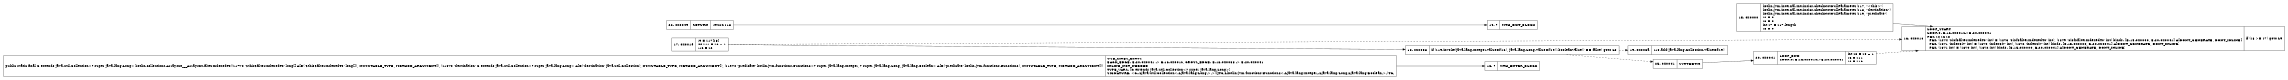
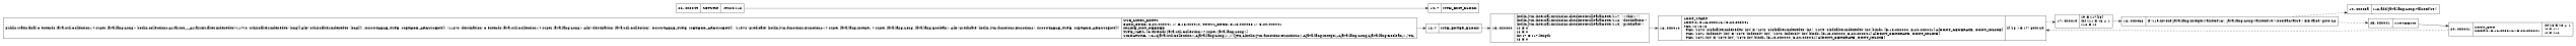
  digraph {
    rankdir=LR
    node [shape=record]
    n1 [label="{13\:\ ?|MTH_ENTER_BLOCK\l}"]
    n2 [label="{15\:\ 0x0000|kotlin.jvm.internal.Intrinsics.checkNotNullParameter(r17, \"\<this\>\")\lkotlin.jvm.internal.Intrinsics.checkNotNullParameter(r18, \"destination\")\lkotlin.jvm.internal.Intrinsics.checkNotNullParameter(r19, \"predicate\")\lr2 = 0\lr6 = 0\lint r7 = r17.length\lr8 = 0\l}"]
    n3 [label="{16\:\ 0x001c|LOOP_START\lLOOP:0: B:16:0x001c\-\>B:20:0x0041\lPHI: r2 r6 r8 \l  PHI: (r2v4 '$i$f$filterIndexedTo' int) = (r2v3 '$i$f$filterIndexedTo' int), (r2v9 '$i$f$filterIndexedTo' int) binds: [B:15:0x0000, B:20:0x0041] A[DONT_GENERATE, DONT_INLINE]\l  PHI: (r6v1 'index$iv' int) = (r6v0 'index$iv' int), (r6v2 'index$iv' int) binds: [B:15:0x0000, B:20:0x0041] A[DONT_GENERATE, DONT_INLINE]\l  PHI: (r8v1 int) = (r8v0 int), (r8v2 int) binds: [B:15:0x0000, B:20:0x0041] A[DONT_GENERATE, DONT_INLINE]\l|if (r8 \>= r7) goto L9\l}"]
    n4 [label="{17\:\ 0x001e|r9 = r17[r8]\lint r11 = r6 + 1\lr16 = r2\l}"]
    n5 [label="{18\:\ 0x0038|if (r19.invoke(java.lang.Integer.valueOf(r6), java.lang.Long.valueOf(r9)).booleanValue() == false) goto L8\l}"]
-   n6 [label="{19\:\ 0x003a|r18.add(java.lang.Collection.valueOf(r9))\l}"]
+   n6 [label="{19\:\ 0x003a|r18.add(java.lang.Long.valueOf(r9))\l}"]
    n7 [label="{25\:\ 0x0041|SYNTHETIC\l}"]
    n8 [label="{20\:\ 0x0041|LOOP_END\lLOOP:0: B:16:0x001c\-\>B:20:0x0041\l|int r8 = r8 + 1\lr6 = r11\lr2 = r16\l}"]
    n9 [label="{22\:\ 0x0049|RETURN\l|return r18\l}"]
    n10 [label="{14\:\ ?|MTH_EXIT_BLOCK\l}"]
    n11 [label="{public static final C extends java.util.Collection\<? super java.lang.Long\> kotlin.collections.ArraysKt___ArraysKt.filterIndexedTo((r17v0 '$this$filterIndexedTo' long[] A[D('$this$filterIndexedTo' long[]), IMMUTABLE_TYPE, METHOD_ARGUMENT]), (r18v0 'destination' C extends java.util.Collection\<? super java.lang.Long\> A[D('destination' java.util.Collection), IMMUTABLE_TYPE, METHOD_ARGUMENT]), (r19v0 'predicate' kotlin.jvm.functions.Function2\<? super java.lang.Integer, ? super java.lang.Long, java.lang.Boolean\> A[D('predicate' kotlin.jvm.functions.Function2), IMMUTABLE_TYPE, METHOD_ARGUMENT]))  | USE_LINES_HINTS\lBACK_EDGE: B:20:0x0041 \-\> B:16:0x001c, CROSS_EDGE: B:18:0x0038 \-\> B:20:0x0041\lINLINE_NOT_NEEDED\lTYPE_VARS: [C extends java.util.Collection\<? super java.lang.Long\>]\lSIGNATURE: \<C::Ljava\/util\/Collection\<\-Ljava\/lang\/Long;\>;\>([JTC;Lkotlin\/jvm\/functions\/Function2\<\-Ljava\/lang\/Integer;\-Ljava\/lang\/Long;Ljava\/lang\/Boolean;\>;)TC;\l}"]
+   n1 -> n2
    n2 -> n3
-   n4 -> n3 [style=dashed]
+   n3 -> n4 [style=dashed]
    n4 -> n5
    n5 -> n6 [style=dashed]
    n5 -> n7 [style=dashed]
    n7 -> n8
    n8 -> n3 [style=dashed]
    n9 -> n10
    n11 -> n1
  }
